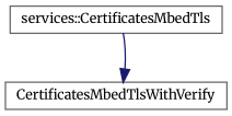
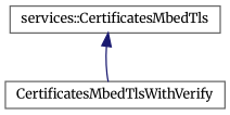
  digraph {
    fontname=Merriweather
    node [color=gray40 fillcolor=white fontname=Merriweather fontsize=10 shape=record style=filled]
    n1 [fontcolor=black height=0.2 label="services::CertificatesMbedTls" width=0.4]
    n2 [height=0.2 label=CertificatesMbedTlsWithVerify width=0.4]
-   n2 -> n1 [color=midnightblue dir=back fontname=Merriweather fontsize=10 labelfontname=Helvetica labelfontsize=10 style=solid]
+   n1 -> n2 [color=midnightblue dir=back fontname=Merriweather fontsize=10 labelfontname=Helvetica labelfontsize=10 style=solid]
  }
